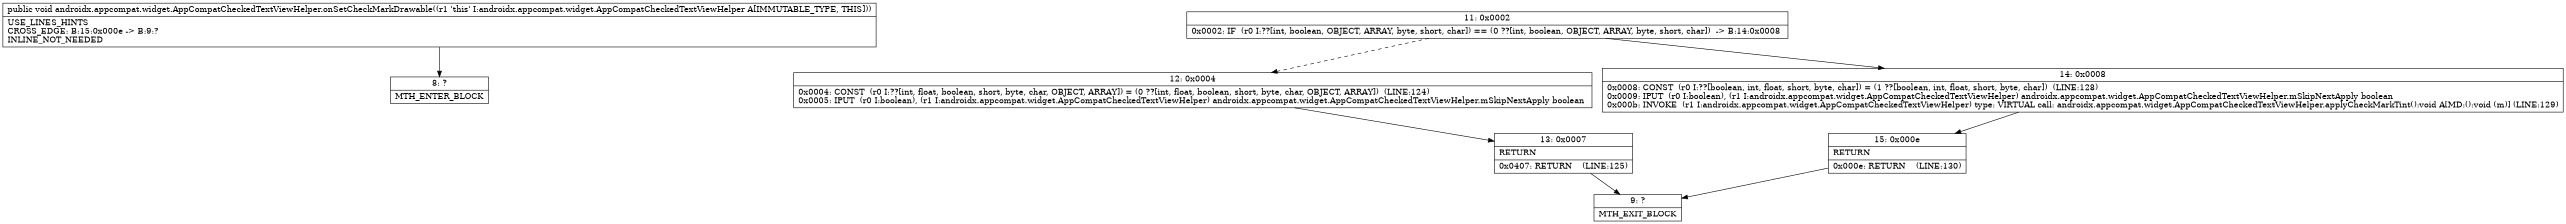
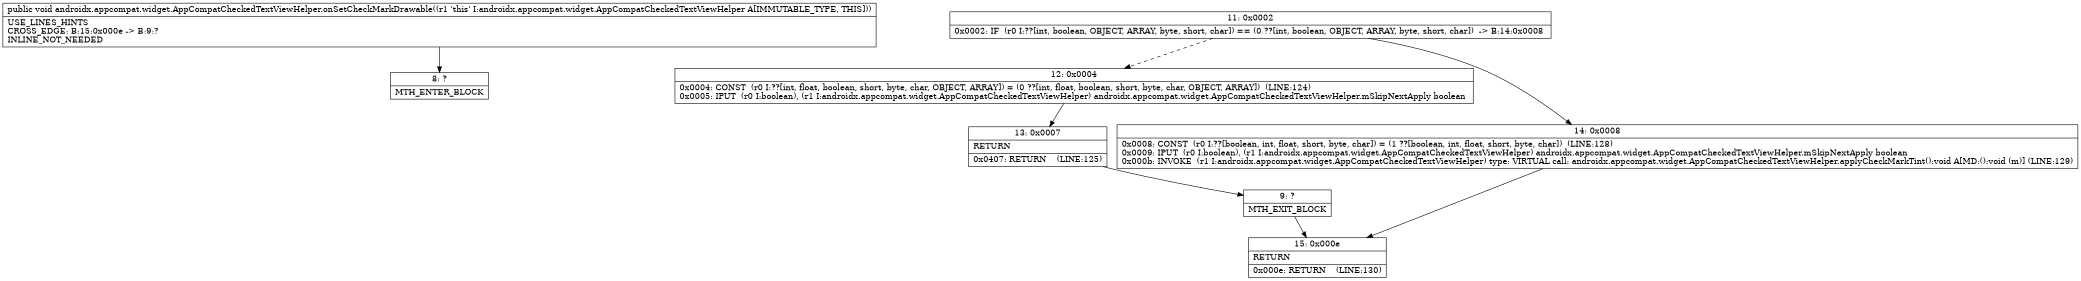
  digraph {
    node [shape=record]
    n1 [label="{8\:\ ?|MTH_ENTER_BLOCK\l}"]
    n2 [label="{11\:\ 0x0002|0x0002: IF  (r0 I:??[int, boolean, OBJECT, ARRAY, byte, short, char]) == (0 ??[int, boolean, OBJECT, ARRAY, byte, short, char])  \-\> B:14:0x0008 \l}"]
    n3 [label="{12\:\ 0x0004|0x0004: CONST  (r0 I:??[int, float, boolean, short, byte, char, OBJECT, ARRAY]) = (0 ??[int, float, boolean, short, byte, char, OBJECT, ARRAY])  (LINE:124)\l0x0005: IPUT  (r0 I:boolean), (r1 I:androidx.appcompat.widget.AppCompatCheckedTextViewHelper) androidx.appcompat.widget.AppCompatCheckedTextViewHelper.mSkipNextApply boolean \l}"]
    n4 [label="{14\:\ 0x0008|0x0008: CONST  (r0 I:??[boolean, int, float, short, byte, char]) = (1 ??[boolean, int, float, short, byte, char])  (LINE:128)\l0x0009: IPUT  (r0 I:boolean), (r1 I:androidx.appcompat.widget.AppCompatCheckedTextViewHelper) androidx.appcompat.widget.AppCompatCheckedTextViewHelper.mSkipNextApply boolean \l0x000b: INVOKE  (r1 I:androidx.appcompat.widget.AppCompatCheckedTextViewHelper) type: VIRTUAL call: androidx.appcompat.widget.AppCompatCheckedTextViewHelper.applyCheckMarkTint():void A[MD:():void (m)] (LINE:129)\l}"]
    n5 [label="{13\:\ 0x0007|RETURN\l|0x0407: RETURN    (LINE:125)\l}"]
    n6 [label="{15\:\ 0x000e|RETURN\l|0x000e: RETURN    (LINE:130)\l}"]
    n7 [label="{9\:\ ?|MTH_EXIT_BLOCK\l}"]
    n8 [label="{public void androidx.appcompat.widget.AppCompatCheckedTextViewHelper.onSetCheckMarkDrawable((r1 'this' I:androidx.appcompat.widget.AppCompatCheckedTextViewHelper A[IMMUTABLE_TYPE, THIS]))  | USE_LINES_HINTS\lCROSS_EDGE: B:15:0x000e \-\> B:9:?\lINLINE_NOT_NEEDED\l}"]
    n2 -> n3 [style=dashed]
    n2 -> n4
    n3 -> n5
    n4 -> n6
    n5 -> n7
-   n6 -> n7
+   n7 -> n6
    n8 -> n1
  }
